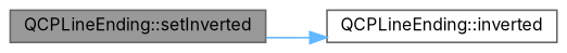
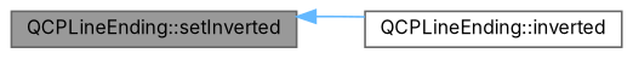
  digraph {
    rankdir=LR
    fontname=Inter
    node [fontname=Inter fontsize=10 shape=box style=filled]
    n1 [color=gray40 fillcolor=grey60 fontcolor=black height=0.2 label="QCPLineEnding::setInverted" width=0.4]
    n2 [color=grey40 fillcolor=white height=0.2 label="QCPLineEnding::inverted" width=0.4]
-   n1 -> n2 [color=steelblue1 fontname=Inter fontsize=10 labelfontname=Helvetica labelfontsize=10 style=solid]
+   n2 -> n1 [color=steelblue1 fontname=Inter fontsize=10 labelfontname=Helvetica labelfontsize=10 style=solid]
  }
